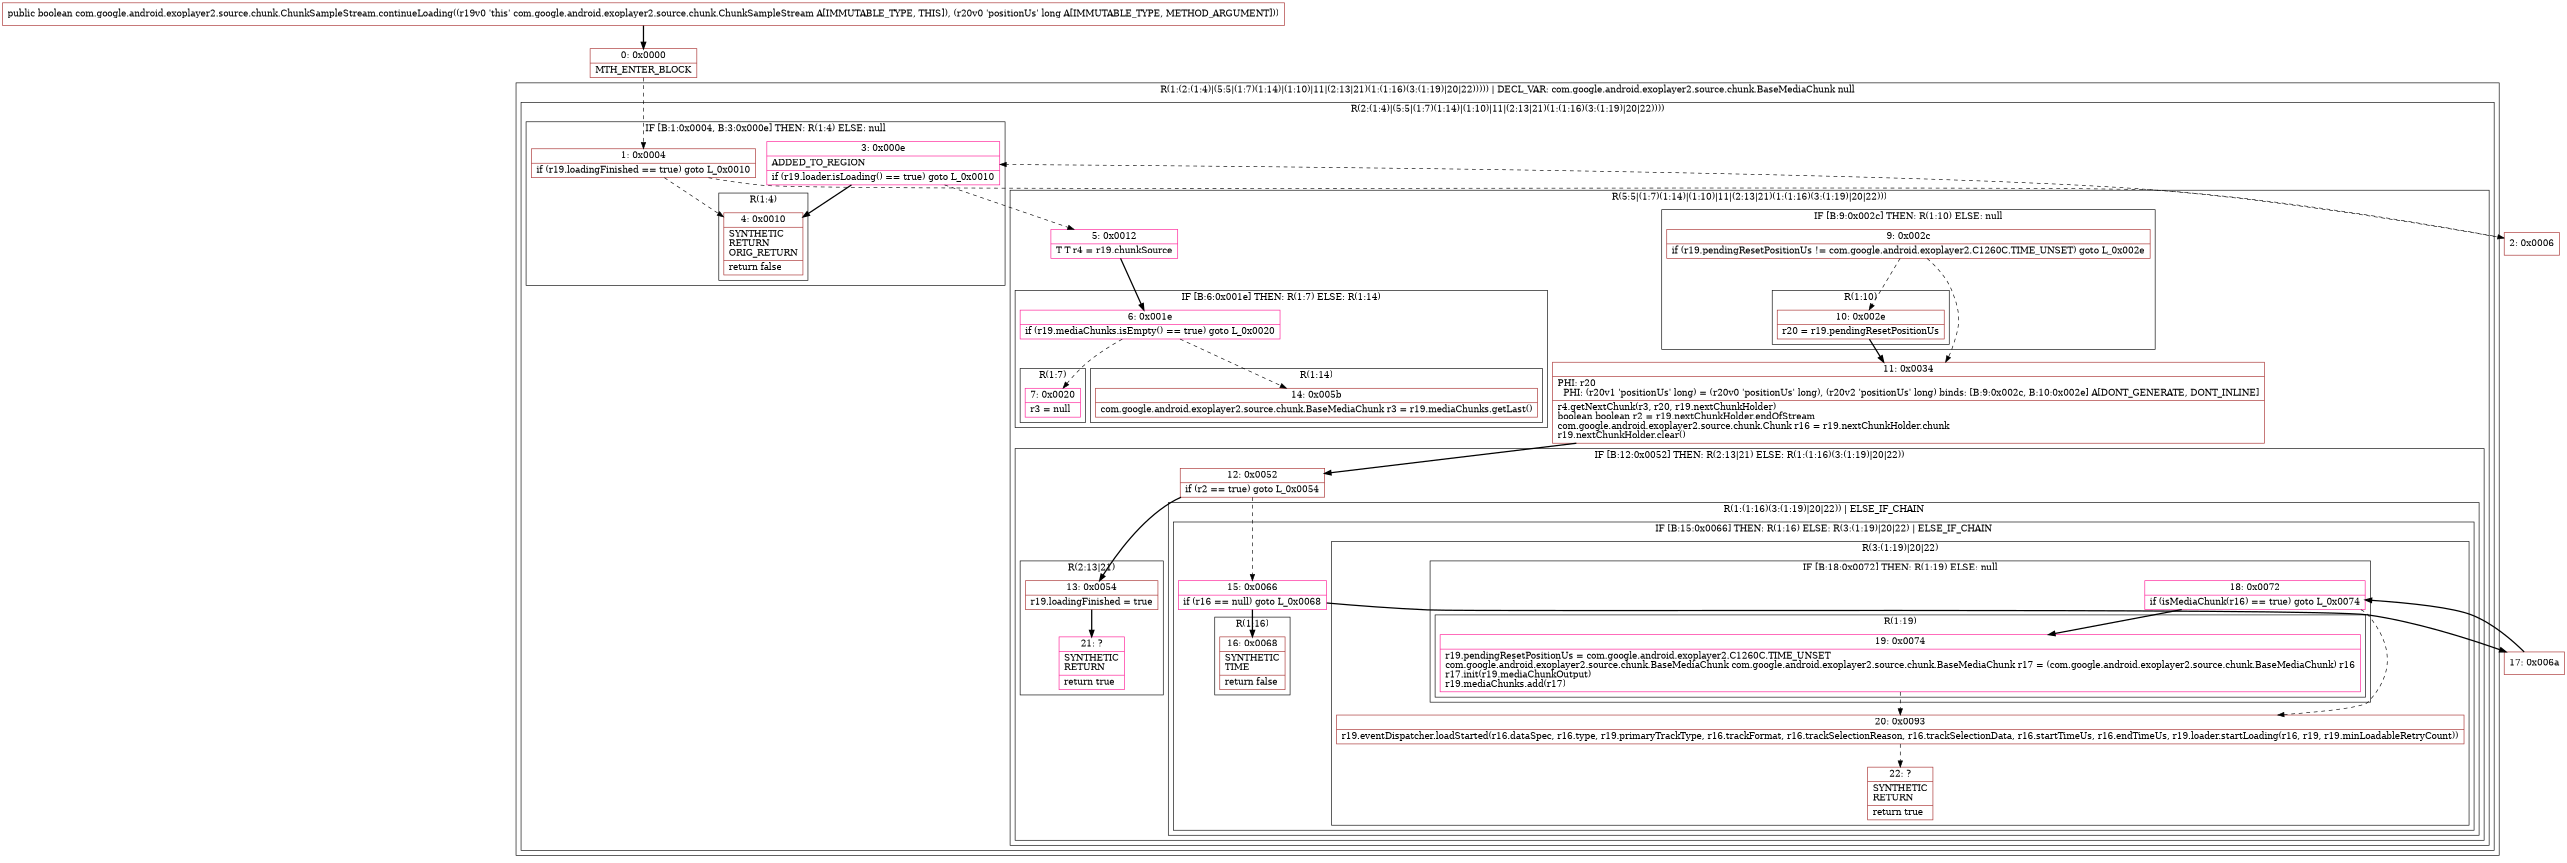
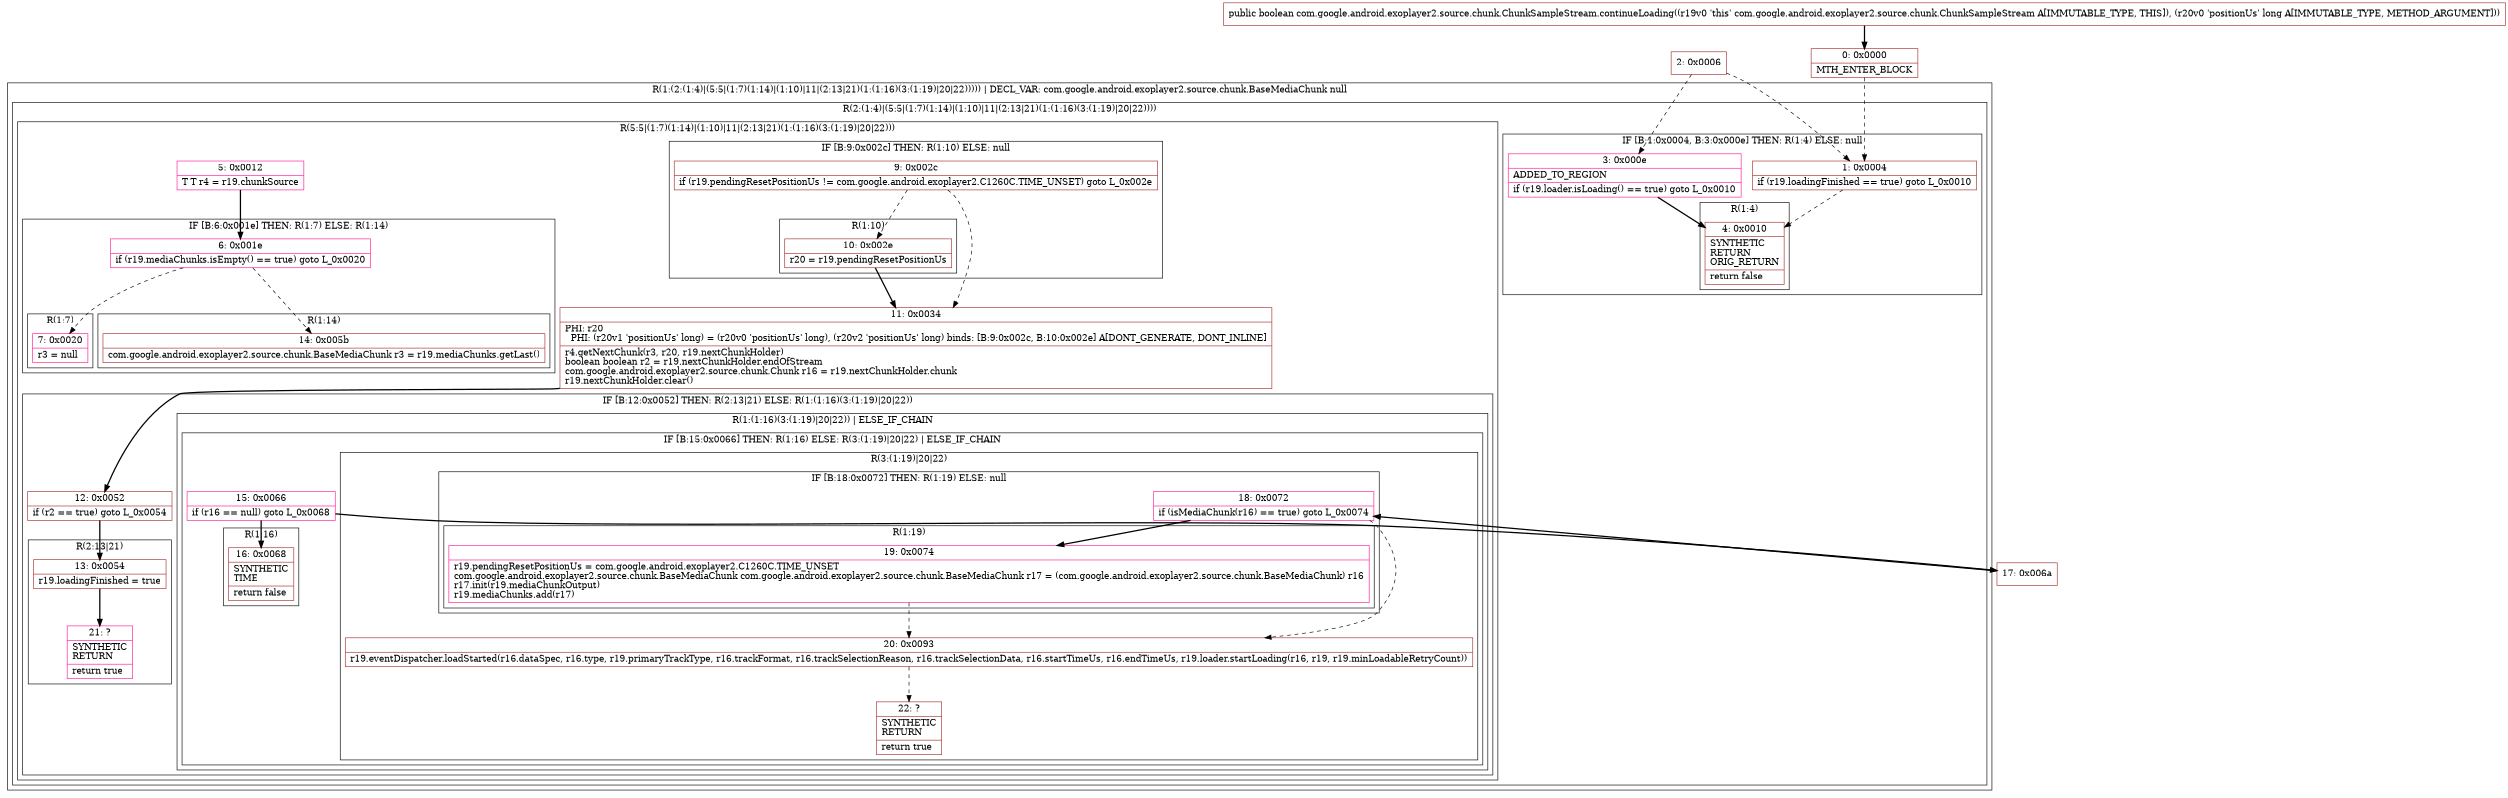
  digraph {
    node [color=brown shape=record]
    edge [style=dashed]
    n1 [label="{4\:\ 0x0010|SYNTHETIC\lRETURN\lORIG_RETURN\l|return false\l}"]
    n2 [label="{1\:\ 0x0004|if (r19.loadingFinished == true) goto L_0x0010\l}"]
    n3 [color=deeppink label="{3\:\ 0x000e|ADDED_TO_REGION\l|if (r19.loader.isLoading() == true) goto L_0x0010\l}"]
    n4 [color=deeppink label="{7\:\ 0x0020|r3 = null\l}"]
    n5 [label="{14\:\ 0x005b|com.google.android.exoplayer2.source.chunk.BaseMediaChunk r3 = r19.mediaChunks.getLast()\l}"]
    n6 [color=deeppink label="{6\:\ 0x001e|if (r19.mediaChunks.isEmpty() == true) goto L_0x0020\l}"]
    n7 [label="{10\:\ 0x002e|r20 = r19.pendingResetPositionUs\l}"]
    n8 [label="{9\:\ 0x002c|if (r19.pendingResetPositionUs != com.google.android.exoplayer2.C1260C.TIME_UNSET) goto L_0x002e\l}"]
    n9 [label="{13\:\ 0x0054|r19.loadingFinished = true\l}"]
    n10 [color=deeppink label="{21\:\ ?|SYNTHETIC\lRETURN\l|return true\l}"]
    n11 [label="{16\:\ 0x0068|SYNTHETIC\lTIME\l|return false\l}"]
    n12 [color=deeppink label="{19\:\ 0x0074|r19.pendingResetPositionUs = com.google.android.exoplayer2.C1260C.TIME_UNSET\lcom.google.android.exoplayer2.source.chunk.BaseMediaChunk com.google.android.exoplayer2.source.chunk.BaseMediaChunk r17 = (com.google.android.exoplayer2.source.chunk.BaseMediaChunk) r16\lr17.init(r19.mediaChunkOutput)\lr19.mediaChunks.add(r17)\l}"]
    n13 [color=deeppink label="{18\:\ 0x0072|if (isMediaChunk(r16) == true) goto L_0x0074\l}"]
    n14 [label="{20\:\ 0x0093|r19.eventDispatcher.loadStarted(r16.dataSpec, r16.type, r19.primaryTrackType, r16.trackFormat, r16.trackSelectionReason, r16.trackSelectionData, r16.startTimeUs, r16.endTimeUs, r19.loader.startLoading(r16, r19, r19.minLoadableRetryCount))\l}"]
    n15 [label="{22\:\ ?|SYNTHETIC\lRETURN\l|return true\l}"]
    n16 [color=deeppink label="{15\:\ 0x0066|if (r16 == null) goto L_0x0068\l}"]
    n17 [label="{12\:\ 0x0052|if (r2 == true) goto L_0x0054\l}"]
    n18 [color=deeppink label="{5\:\ 0x0012|T T r4 = r19.chunkSource\l}"]
    n19 [label="{11\:\ 0x0034|PHI: r20 \l  PHI: (r20v1 'positionUs' long) = (r20v0 'positionUs' long), (r20v2 'positionUs' long) binds: [B:9:0x002c, B:10:0x002e] A[DONT_GENERATE, DONT_INLINE]\l|r4.getNextChunk(r3, r20, r19.nextChunkHolder)\lboolean boolean r2 = r19.nextChunkHolder.endOfStream\lcom.google.android.exoplayer2.source.chunk.Chunk r16 = r19.nextChunkHolder.chunk\lr19.nextChunkHolder.clear()\l}"]
    n20 [label="{2\:\ 0x0006}"]
    n21 [label="{17\:\ 0x006a}"]
    n22 [label="{0\:\ 0x0000|MTH_ENTER_BLOCK\l}"]
    n23 [label="{public boolean com.google.android.exoplayer2.source.chunk.ChunkSampleStream.continueLoading((r19v0 'this' com.google.android.exoplayer2.source.chunk.ChunkSampleStream A[IMMUTABLE_TYPE, THIS]), (r20v0 'positionUs' long A[IMMUTABLE_TYPE, METHOD_ARGUMENT])) }"]
    subgraph cluster_1 {
      label="R(1:(2:(1:4)|(5:5|(1:7)(1:14)|(1:10)|11|(2:13|21)(1:(1:16)(3:(1:19)|20|22))))) | DECL_VAR: com.google.android.exoplayer2.source.chunk.BaseMediaChunk null\l"
      subgraph cluster_2 {
        label="R(2:(1:4)|(5:5|(1:7)(1:14)|(1:10)|11|(2:13|21)(1:(1:16)(3:(1:19)|20|22))))"
        subgraph cluster_3 {
          label="IF [B:1:0x0004, B:3:0x000e] THEN: R(1:4) ELSE: null"
          n2
          n3
          subgraph cluster_4 {
            label="R(1:4)"
            n1
          }
        }
        subgraph cluster_5 {
          label="R(5:5|(1:7)(1:14)|(1:10)|11|(2:13|21)(1:(1:16)(3:(1:19)|20|22)))"
          n18
          n19
          subgraph cluster_6 {
            label="IF [B:6:0x001e] THEN: R(1:7) ELSE: R(1:14)"
            n6
            subgraph cluster_7 {
              label="R(1:7)"
              n4
            }
            subgraph cluster_8 {
              label="R(1:14)"
              n5
            }
          }
          subgraph cluster_9 {
            label="IF [B:9:0x002c] THEN: R(1:10) ELSE: null"
            n8
            subgraph cluster_10 {
              label="R(1:10)"
              n7
            }
          }
          subgraph cluster_11 {
            label="IF [B:12:0x0052] THEN: R(2:13|21) ELSE: R(1:(1:16)(3:(1:19)|20|22))"
            n17
            subgraph cluster_12 {
              label="R(2:13|21)"
              n9
              n10
            }
            subgraph cluster_13 {
              label="R(1:(1:16)(3:(1:19)|20|22)) | ELSE_IF_CHAIN\l"
              subgraph cluster_14 {
                label="IF [B:15:0x0066] THEN: R(1:16) ELSE: R(3:(1:19)|20|22) | ELSE_IF_CHAIN\l"
                n16
                subgraph cluster_15 {
                  label="R(1:16)"
                  n11
                }
                subgraph cluster_16 {
                  label="R(3:(1:19)|20|22)"
                  n14
                  n15
                  subgraph cluster_17 {
                    label="IF [B:18:0x0072] THEN: R(1:19) ELSE: null"
                    n13
                    subgraph cluster_18 {
                      label="R(1:19)"
                      n12
                    }
                  }
                }
              }
            }
          }
        }
      }
    }
    n2 -> n1
-   n2 -> n20
+   n20 -> n2
    n3 -> n1 [style=bold]
-   n3 -> n18
    n6 -> n4
    n6 -> n5
    n7 -> n19 [style=bold]
    n8 -> n7
    n8 -> n19
    n9 -> n10 [style=bold]
    n12 -> n14
    n13 -> n12 [style=bold]
    n13 -> n14
    n14 -> n15
    n16 -> n11 [style=bold]
    n16 -> n21 [style=bold]
    n17 -> n9 [style=bold]
-   n17 -> n16
    n18 -> n6 [style=bold]
    n19 -> n17 [style=bold]
    n20 -> n3
    n21 -> n13 [style=bold]
    n22 -> n2
    n23 -> n22 [style=bold]
  }
